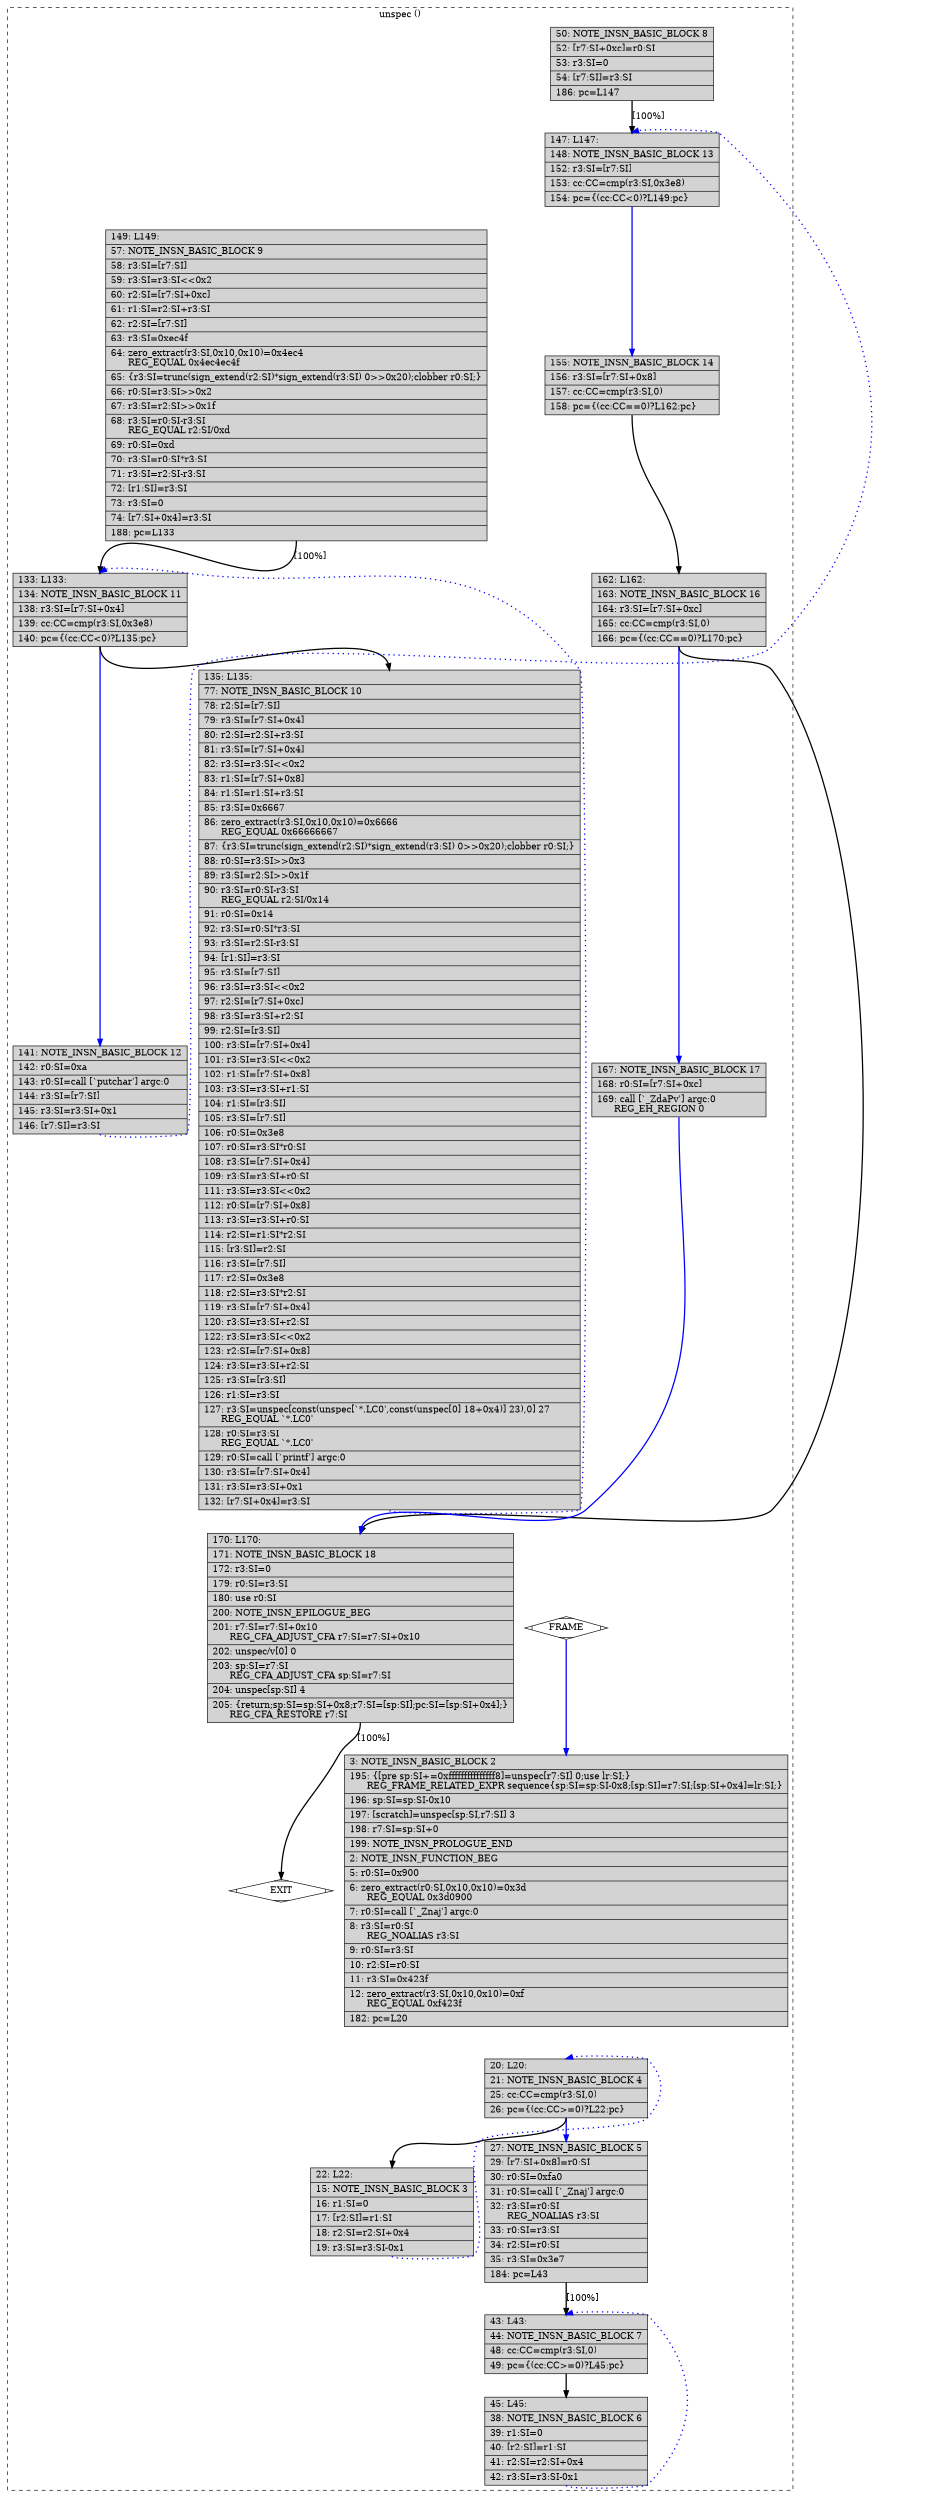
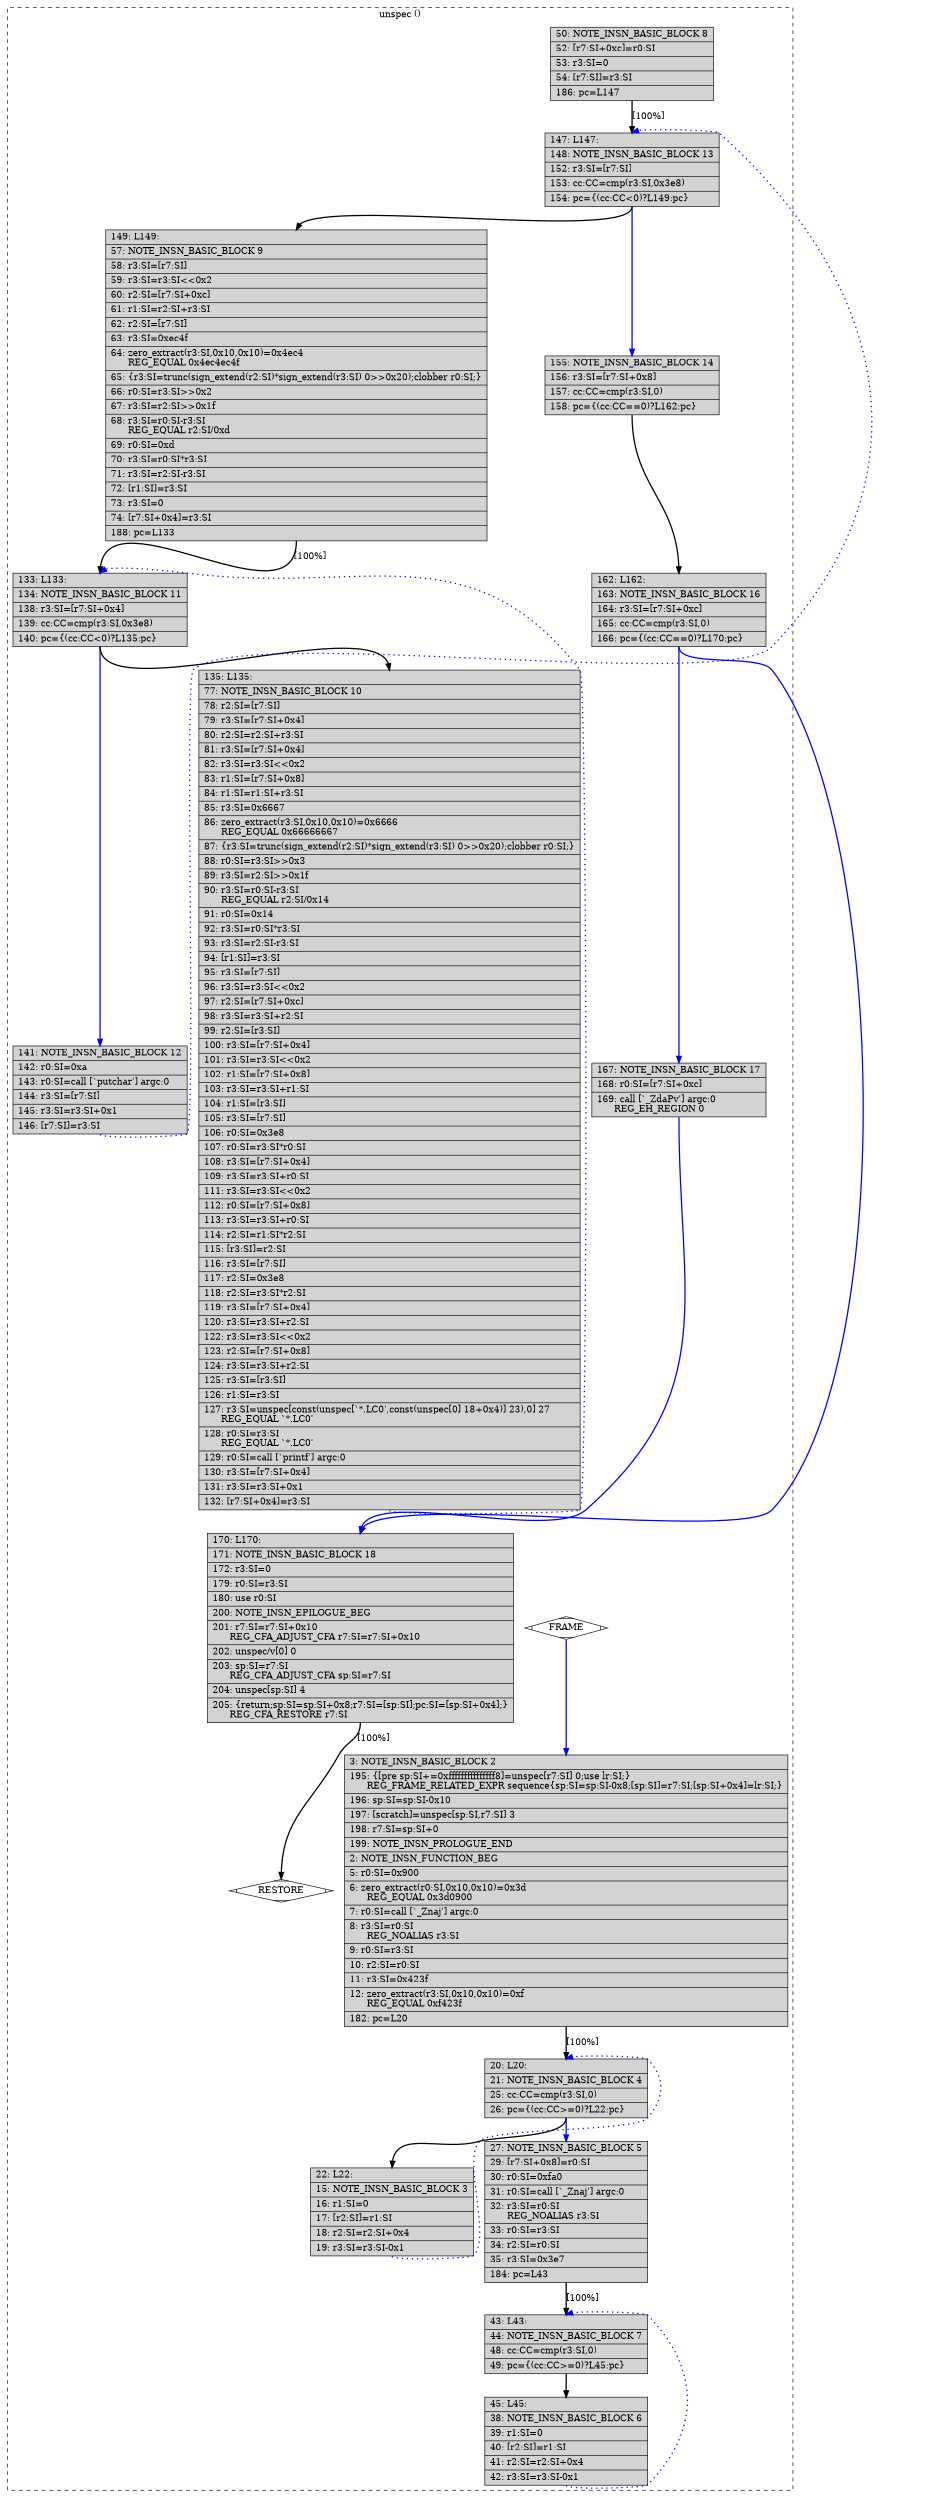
  digraph {
    node [fillcolor=lightgrey shape=record style=filled]
    edge [color=black constraint=true headport=n style="solid,bold" tailport=s weight=10]
    n1 [fillcolor=white label=FRAME shape=Mdiamond]
    n2 [label="{\ \ \ \ 3:\ NOTE_INSN_BASIC_BLOCK\ 2\l|\ \ 195:\ \{[pre\ sp:SI+=0xfffffffffffffff8]=unspec[r7:SI]\ 0;use\ lr:SI;\}\l\ \ \ \ \ \ REG_FRAME_RELATED_EXPR\ sequence\{sp:SI=sp:SI-0x8;[sp:SI]=r7:SI;[sp:SI+0x4]=lr:SI;\}\l|\ \ 196:\ sp:SI=sp:SI-0x10\l|\ \ 197:\ [scratch]=unspec[sp:SI,r7:SI]\ 3\l|\ \ 198:\ r7:SI=sp:SI+0\l|\ \ 199:\ NOTE_INSN_PROLOGUE_END\l|\ \ \ \ 2:\ NOTE_INSN_FUNCTION_BEG\l|\ \ \ \ 5:\ r0:SI=0x900\l|\ \ \ \ 6:\ zero_extract(r0:SI,0x10,0x10)=0x3d\l\ \ \ \ \ \ REG_EQUAL\ 0x3d0900\l|\ \ \ \ 7:\ r0:SI=call\ [`_Znaj']\ argc:0\l|\ \ \ \ 8:\ r3:SI=r0:SI\l\ \ \ \ \ \ REG_NOALIAS\ r3:SI\l|\ \ \ \ 9:\ r0:SI=r3:SI\l|\ \ \ 10:\ r2:SI=r0:SI\l|\ \ \ 11:\ r3:SI=0x423f\l|\ \ \ 12:\ zero_extract(r3:SI,0x10,0x10)=0xf\l\ \ \ \ \ \ REG_EQUAL\ 0xf423f\l|\ \ 182:\ pc=L20\l}"]
-   n3 [fillcolor=white label=EXIT shape=Mdiamond]
+   n3 [fillcolor=white label=RESTORE shape=Mdiamond]
    n4 [label="{\ \ \ 20:\ L20:\l|\ \ \ 21:\ NOTE_INSN_BASIC_BLOCK\ 4\l|\ \ \ 25:\ cc:CC=cmp(r3:SI,0)\l|\ \ \ 26:\ pc=\{(cc:CC\>=0)?L22:pc\}\l}"]
    n5 [label="{\ \ \ 27:\ NOTE_INSN_BASIC_BLOCK\ 5\l|\ \ \ 29:\ [r7:SI+0x8]=r0:SI\l|\ \ \ 30:\ r0:SI=0xfa0\l|\ \ \ 31:\ r0:SI=call\ [`_Znaj']\ argc:0\l|\ \ \ 32:\ r3:SI=r0:SI\l\ \ \ \ \ \ REG_NOALIAS\ r3:SI\l|\ \ \ 33:\ r0:SI=r3:SI\l|\ \ \ 34:\ r2:SI=r0:SI\l|\ \ \ 35:\ r3:SI=0x3e7\l|\ \ 184:\ pc=L43\l}"]
    n6 [label="{\ \ \ 22:\ L22:\l|\ \ \ 15:\ NOTE_INSN_BASIC_BLOCK\ 3\l|\ \ \ 16:\ r1:SI=0\l|\ \ \ 17:\ [r2:SI]=r1:SI\l|\ \ \ 18:\ r2:SI=r2:SI+0x4\l|\ \ \ 19:\ r3:SI=r3:SI-0x1\l}"]
    n7 [label="{\ \ \ 43:\ L43:\l|\ \ \ 44:\ NOTE_INSN_BASIC_BLOCK\ 7\l|\ \ \ 48:\ cc:CC=cmp(r3:SI,0)\l|\ \ \ 49:\ pc=\{(cc:CC\>=0)?L45:pc\}\l}"]
    n8 [label="{\ \ \ 50:\ NOTE_INSN_BASIC_BLOCK\ 8\l|\ \ \ 52:\ [r7:SI+0xc]=r0:SI\l|\ \ \ 53:\ r3:SI=0\l|\ \ \ 54:\ [r7:SI]=r3:SI\l|\ \ 186:\ pc=L147\l}"]
    n9 [label="{\ \ \ 45:\ L45:\l|\ \ \ 38:\ NOTE_INSN_BASIC_BLOCK\ 6\l|\ \ \ 39:\ r1:SI=0\l|\ \ \ 40:\ [r2:SI]=r1:SI\l|\ \ \ 41:\ r2:SI=r2:SI+0x4\l|\ \ \ 42:\ r3:SI=r3:SI-0x1\l}"]
    n10 [label="{\ \ 147:\ L147:\l|\ \ 148:\ NOTE_INSN_BASIC_BLOCK\ 13\l|\ \ 152:\ r3:SI=[r7:SI]\l|\ \ 153:\ cc:CC=cmp(r3:SI,0x3e8)\l|\ \ 154:\ pc=\{(cc:CC\<0)?L149:pc\}\l}"]
    n11 [label="{\ \ 155:\ NOTE_INSN_BASIC_BLOCK\ 14\l|\ \ 156:\ r3:SI=[r7:SI+0x8]\l|\ \ 157:\ cc:CC=cmp(r3:SI,0)\l|\ \ 158:\ pc=\{(cc:CC==0)?L162:pc\}\l}"]
    n12 [label="{\ \ 149:\ L149:\l|\ \ \ 57:\ NOTE_INSN_BASIC_BLOCK\ 9\l|\ \ \ 58:\ r3:SI=[r7:SI]\l|\ \ \ 59:\ r3:SI=r3:SI\<\<0x2\l|\ \ \ 60:\ r2:SI=[r7:SI+0xc]\l|\ \ \ 61:\ r1:SI=r2:SI+r3:SI\l|\ \ \ 62:\ r2:SI=[r7:SI]\l|\ \ \ 63:\ r3:SI=0xec4f\l|\ \ \ 64:\ zero_extract(r3:SI,0x10,0x10)=0x4ec4\l\ \ \ \ \ \ REG_EQUAL\ 0x4ec4ec4f\l|\ \ \ 65:\ \{r3:SI=trunc(sign_extend(r2:SI)*sign_extend(r3:SI)\ 0\>\>0x20);clobber\ r0:SI;\}\l|\ \ \ 66:\ r0:SI=r3:SI\>\>0x2\l|\ \ \ 67:\ r3:SI=r2:SI\>\>0x1f\l|\ \ \ 68:\ r3:SI=r0:SI-r3:SI\l\ \ \ \ \ \ REG_EQUAL\ r2:SI/0xd\l|\ \ \ 69:\ r0:SI=0xd\l|\ \ \ 70:\ r3:SI=r0:SI*r3:SI\l|\ \ \ 71:\ r3:SI=r2:SI-r3:SI\l|\ \ \ 72:\ [r1:SI]=r3:SI\l|\ \ \ 73:\ r3:SI=0\l|\ \ \ 74:\ [r7:SI+0x4]=r3:SI\l|\ \ 188:\ pc=L133\l}"]
    n13 [label="{\ \ 162:\ L162:\l|\ \ 163:\ NOTE_INSN_BASIC_BLOCK\ 16\l|\ \ 164:\ r3:SI=[r7:SI+0xc]\l|\ \ 165:\ cc:CC=cmp(r3:SI,0)\l|\ \ 166:\ pc=\{(cc:CC==0)?L170:pc\}\l}"]
    n14 [label="{\ \ 167:\ NOTE_INSN_BASIC_BLOCK\ 17\l|\ \ 168:\ r0:SI=[r7:SI+0xc]\l|\ \ 169:\ call\ [`_ZdaPv']\ argc:0\l\ \ \ \ \ \ REG_EH_REGION\ 0\l}"]
    n15 [label="{\ \ 170:\ L170:\l|\ \ 171:\ NOTE_INSN_BASIC_BLOCK\ 18\l|\ \ 172:\ r3:SI=0\l|\ \ 179:\ r0:SI=r3:SI\l|\ \ 180:\ use\ r0:SI\l|\ \ 200:\ NOTE_INSN_EPILOGUE_BEG\l|\ \ 201:\ r7:SI=r7:SI+0x10\l\ \ \ \ \ \ REG_CFA_ADJUST_CFA\ r7:SI=r7:SI+0x10\l|\ \ 202:\ unspec/v[0]\ 0\l|\ \ 203:\ sp:SI=r7:SI\l\ \ \ \ \ \ REG_CFA_ADJUST_CFA\ sp:SI=r7:SI\l|\ \ 204:\ unspec[sp:SI]\ 4\l|\ \ 205:\ \{return;sp:SI=sp:SI+0x8;r7:SI=[sp:SI];pc:SI=[sp:SI+0x4];\}\l\ \ \ \ \ \ REG_CFA_RESTORE\ r7:SI\l}"]
    n16 [label="{\ \ 133:\ L133:\l|\ \ 134:\ NOTE_INSN_BASIC_BLOCK\ 11\l|\ \ 138:\ r3:SI=[r7:SI+0x4]\l|\ \ 139:\ cc:CC=cmp(r3:SI,0x3e8)\l|\ \ 140:\ pc=\{(cc:CC\<0)?L135:pc\}\l}"]
    n17 [label="{\ \ 141:\ NOTE_INSN_BASIC_BLOCK\ 12\l|\ \ 142:\ r0:SI=0xa\l|\ \ 143:\ r0:SI=call\ [`putchar']\ argc:0\l|\ \ 144:\ r3:SI=[r7:SI]\l|\ \ 145:\ r3:SI=r3:SI+0x1\l|\ \ 146:\ [r7:SI]=r3:SI\l}"]
    n18 [label="{\ \ 135:\ L135:\l|\ \ \ 77:\ NOTE_INSN_BASIC_BLOCK\ 10\l|\ \ \ 78:\ r2:SI=[r7:SI]\l|\ \ \ 79:\ r3:SI=[r7:SI+0x4]\l|\ \ \ 80:\ r2:SI=r2:SI+r3:SI\l|\ \ \ 81:\ r3:SI=[r7:SI+0x4]\l|\ \ \ 82:\ r3:SI=r3:SI\<\<0x2\l|\ \ \ 83:\ r1:SI=[r7:SI+0x8]\l|\ \ \ 84:\ r1:SI=r1:SI+r3:SI\l|\ \ \ 85:\ r3:SI=0x6667\l|\ \ \ 86:\ zero_extract(r3:SI,0x10,0x10)=0x6666\l\ \ \ \ \ \ REG_EQUAL\ 0x66666667\l|\ \ \ 87:\ \{r3:SI=trunc(sign_extend(r2:SI)*sign_extend(r3:SI)\ 0\>\>0x20);clobber\ r0:SI;\}\l|\ \ \ 88:\ r0:SI=r3:SI\>\>0x3\l|\ \ \ 89:\ r3:SI=r2:SI\>\>0x1f\l|\ \ \ 90:\ r3:SI=r0:SI-r3:SI\l\ \ \ \ \ \ REG_EQUAL\ r2:SI/0x14\l|\ \ \ 91:\ r0:SI=0x14\l|\ \ \ 92:\ r3:SI=r0:SI*r3:SI\l|\ \ \ 93:\ r3:SI=r2:SI-r3:SI\l|\ \ \ 94:\ [r1:SI]=r3:SI\l|\ \ \ 95:\ r3:SI=[r7:SI]\l|\ \ \ 96:\ r3:SI=r3:SI\<\<0x2\l|\ \ \ 97:\ r2:SI=[r7:SI+0xc]\l|\ \ \ 98:\ r3:SI=r3:SI+r2:SI\l|\ \ \ 99:\ r2:SI=[r3:SI]\l|\ \ 100:\ r3:SI=[r7:SI+0x4]\l|\ \ 101:\ r3:SI=r3:SI\<\<0x2\l|\ \ 102:\ r1:SI=[r7:SI+0x8]\l|\ \ 103:\ r3:SI=r3:SI+r1:SI\l|\ \ 104:\ r1:SI=[r3:SI]\l|\ \ 105:\ r3:SI=[r7:SI]\l|\ \ 106:\ r0:SI=0x3e8\l|\ \ 107:\ r0:SI=r3:SI*r0:SI\l|\ \ 108:\ r3:SI=[r7:SI+0x4]\l|\ \ 109:\ r3:SI=r3:SI+r0:SI\l|\ \ 111:\ r3:SI=r3:SI\<\<0x2\l|\ \ 112:\ r0:SI=[r7:SI+0x8]\l|\ \ 113:\ r3:SI=r3:SI+r0:SI\l|\ \ 114:\ r2:SI=r1:SI*r2:SI\l|\ \ 115:\ [r3:SI]=r2:SI\l|\ \ 116:\ r3:SI=[r7:SI]\l|\ \ 117:\ r2:SI=0x3e8\l|\ \ 118:\ r2:SI=r3:SI*r2:SI\l|\ \ 119:\ r3:SI=[r7:SI+0x4]\l|\ \ 120:\ r3:SI=r3:SI+r2:SI\l|\ \ 122:\ r3:SI=r3:SI\<\<0x2\l|\ \ 123:\ r2:SI=[r7:SI+0x8]\l|\ \ 124:\ r3:SI=r3:SI+r2:SI\l|\ \ 125:\ r3:SI=[r3:SI]\l|\ \ 126:\ r1:SI=r3:SI\l|\ \ 127:\ r3:SI=unspec[const(unspec[`*.LC0',const(unspec[0]\ 18+0x4)]\ 23),0]\ 27\l\ \ \ \ \ \ REG_EQUAL\ `*.LC0'\l|\ \ 128:\ r0:SI=r3:SI\l\ \ \ \ \ \ REG_EQUAL\ `*.LC0'\l|\ \ 129:\ r0:SI=call\ [`printf']\ argc:0\l|\ \ 130:\ r3:SI=[r7:SI+0x4]\l|\ \ 131:\ r3:SI=r3:SI+0x1\l|\ \ 132:\ [r7:SI+0x4]=r3:SI\l}"]
    subgraph cluster_1 {
      color=black
      label="unspec ()"
      style=dashed
      n1
      n2
      n3
      n4
      n5
      n6
      n7
      n8
      n9
      n10
      n11
      n12
      n13
      n14
      n15
      n16
      n17
      n18
    }
    n1 -> n2 [color=blue weight=100]
    n1 -> n3 [style=invis color="" weight=""]
+   n2 -> n4 [label="[100%]"]
    n4 -> n5 [color=blue weight=100]
    n4 -> n6
    n5 -> n7 [label="[100%]"]
    n6 -> n4 [color=blue constraint=false style="dotted,bold"]
    n7 -> n9
    n8 -> n10 [label="[100%]"]
    n9 -> n7 [color=blue constraint=false style="dotted,bold"]
    n10 -> n11 [color=blue weight=100]
+   n10 -> n12
    n11 -> n13
    n12 -> n16 [label="[100%]"]
    n13 -> n14 [color=blue weight=100]
-   n13 -> n15
+   n13 -> n15 [color=blue]
    n14 -> n15 [color=blue weight=100]
    n15 -> n3 [label="[100%]"]
    n16 -> n17 [color=blue weight=100]
    n16 -> n18
    n17 -> n10 [color=blue constraint=false style="dotted,bold"]
    n18 -> n16 [color=blue constraint=false style="dotted,bold"]
  }
